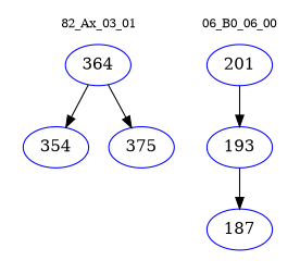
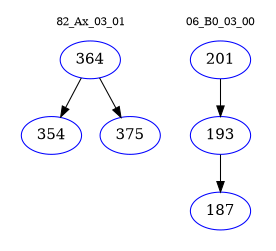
  digraph {
    node [color=blue]
    edge [color=black]
    n1 [label=364]
    n2 [label=354]
    n3 [label=375]
    n4 [label=193]
    n5 [label=187]
    n6 [label=201]
    subgraph cluster_1 {
      color=white
      fontsize=10
      label="82_Ax_03_01"
      n1
      n2
      n3
    }
    subgraph cluster_2 {
      color=white
      fontsize=10
-     label="06_B0_06_00"
+     label="06_B0_03_00"
      n4
      n5
      n6
    }
    n1 -> n2
    n1 -> n3
    n4 -> n5
    n6 -> n4
  }
